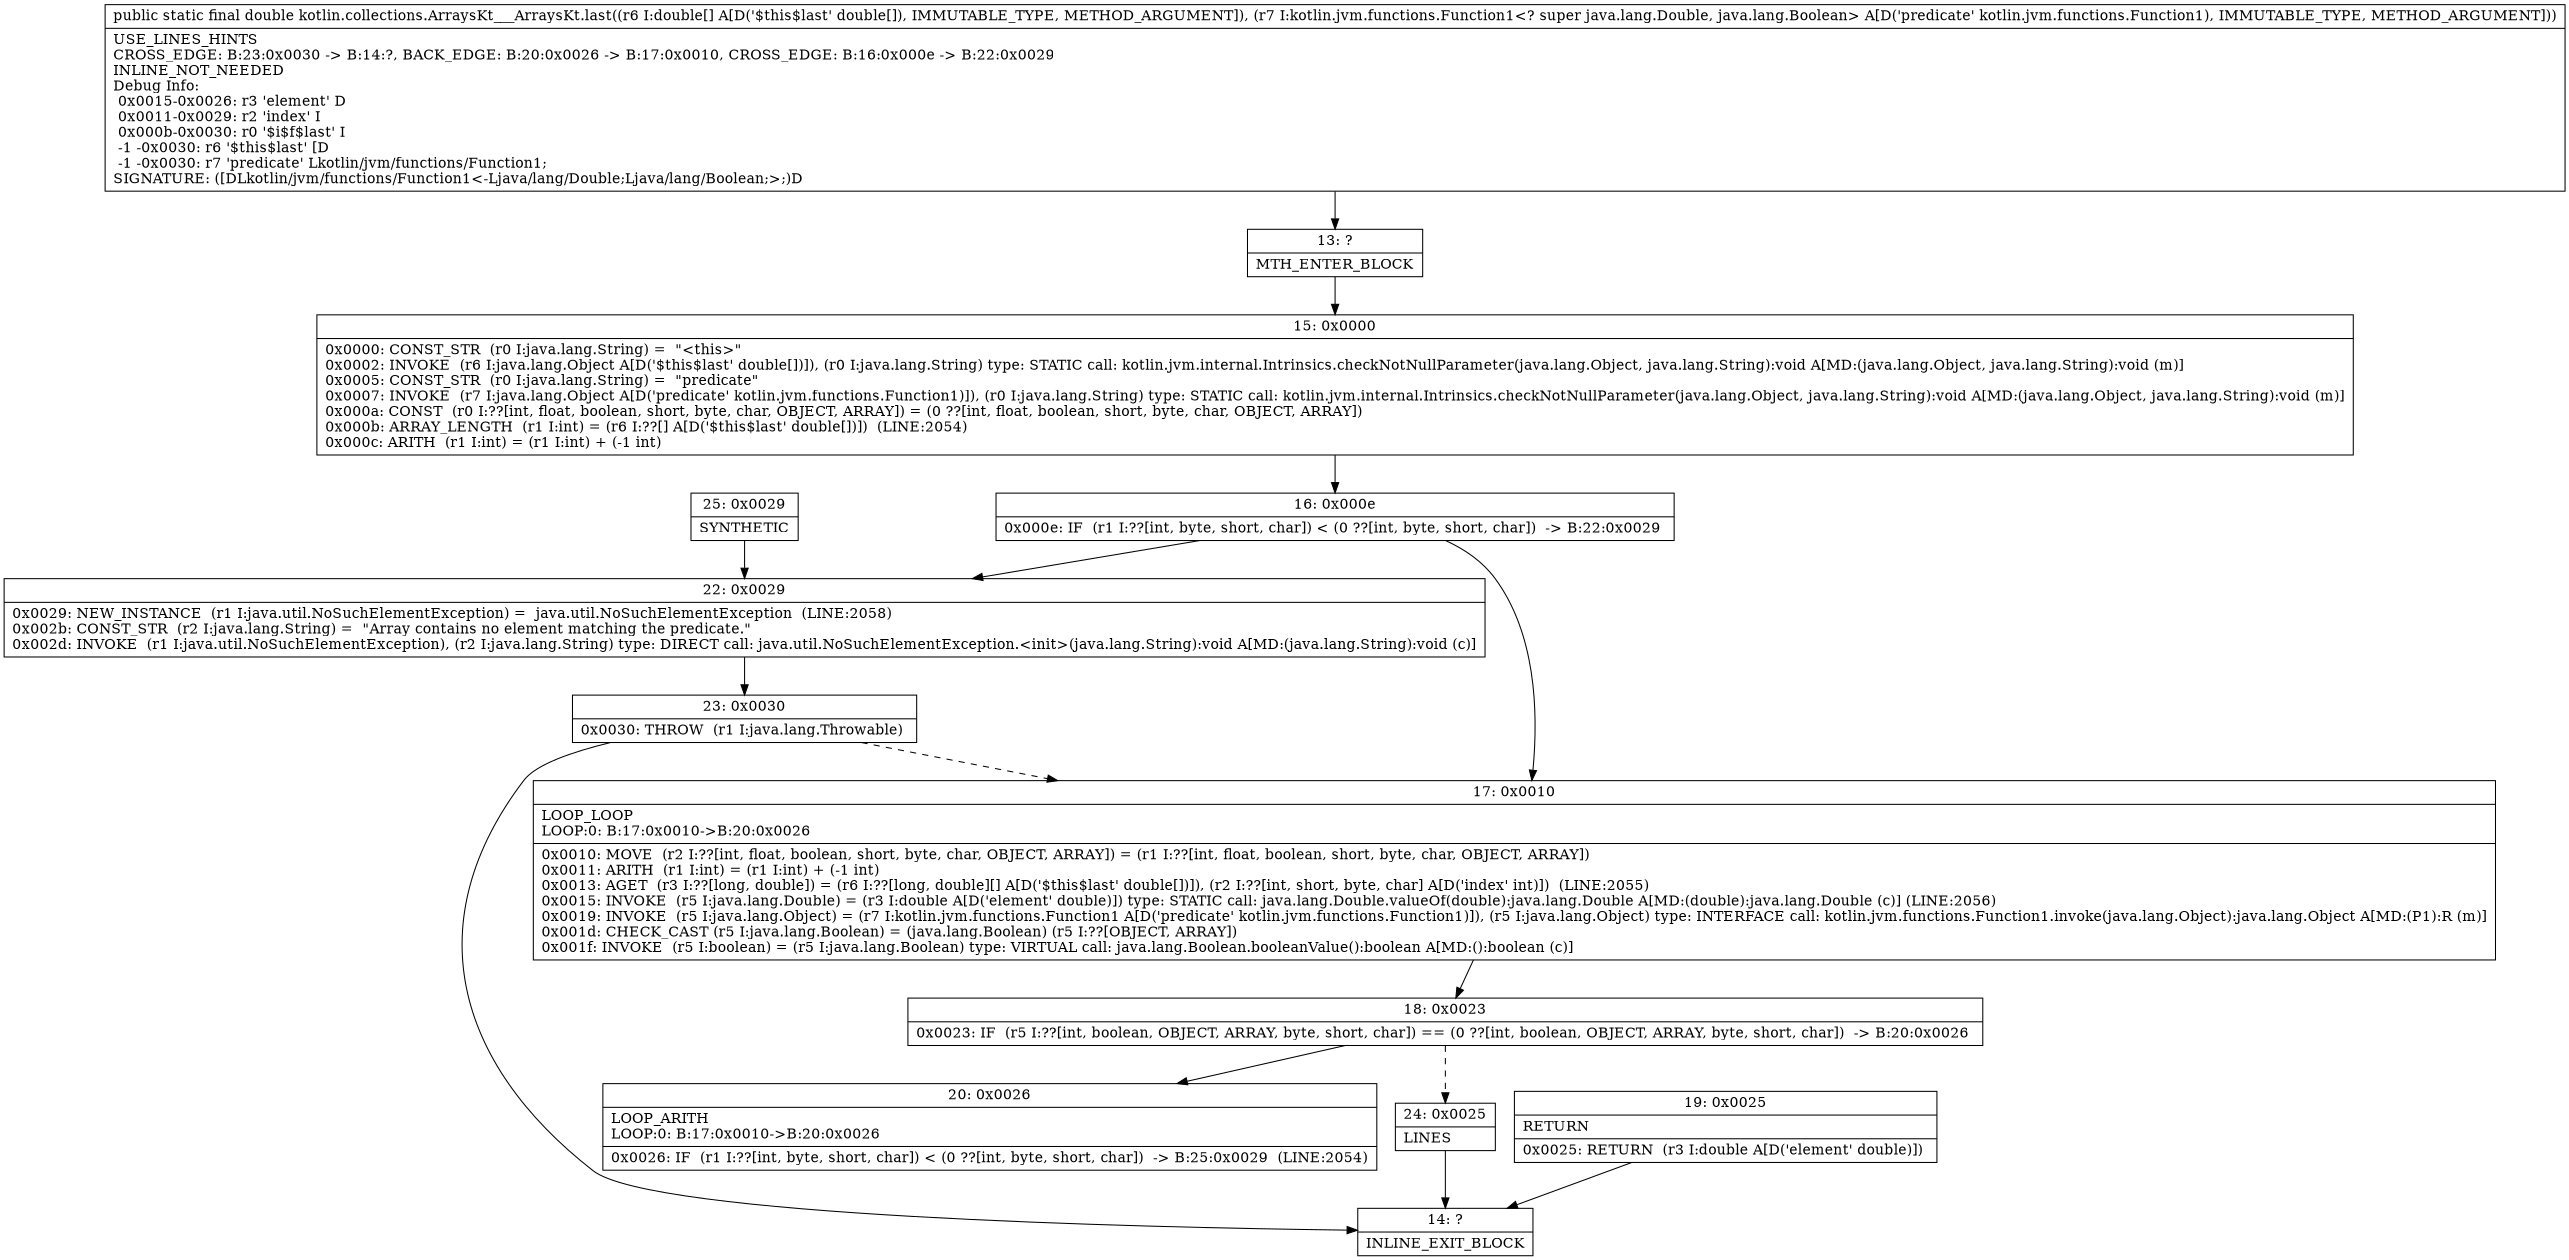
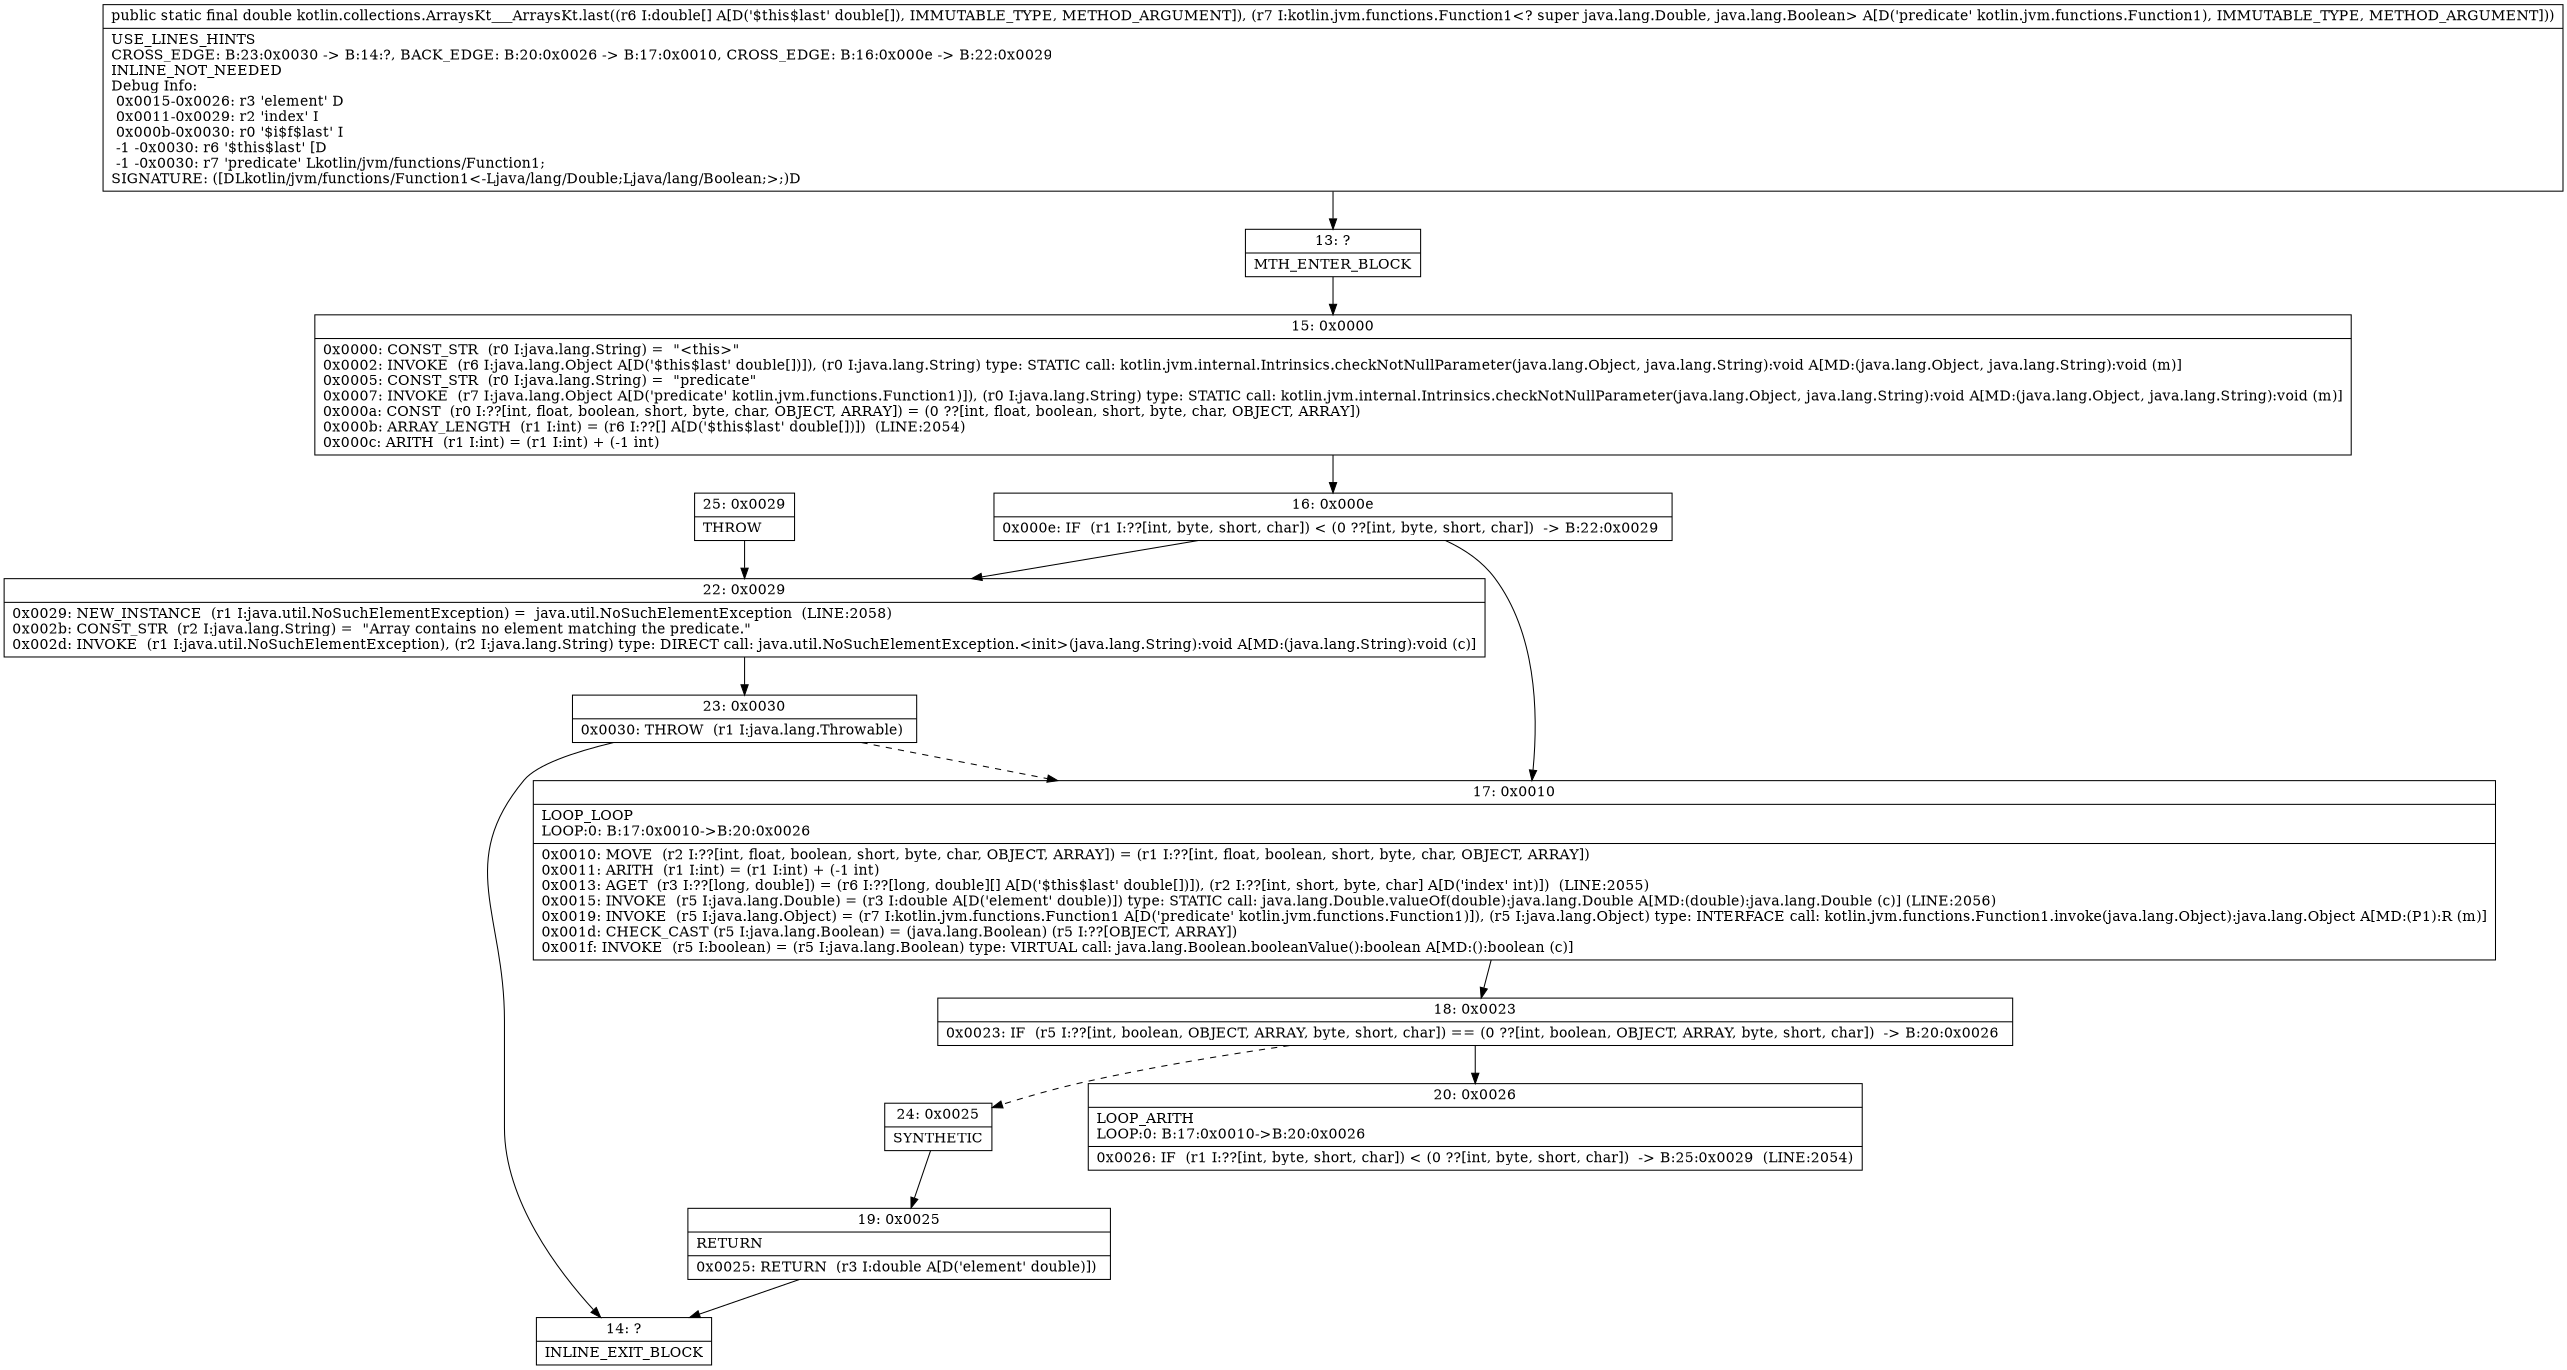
  digraph {
    node [shape=record]
    n1 [label="{13\:\ ?|MTH_ENTER_BLOCK\l}"]
    n2 [label="{15\:\ 0x0000|0x0000: CONST_STR  (r0 I:java.lang.String) =  \"\<this\>\" \l0x0002: INVOKE  (r6 I:java.lang.Object A[D('$this$last' double[])]), (r0 I:java.lang.String) type: STATIC call: kotlin.jvm.internal.Intrinsics.checkNotNullParameter(java.lang.Object, java.lang.String):void A[MD:(java.lang.Object, java.lang.String):void (m)]\l0x0005: CONST_STR  (r0 I:java.lang.String) =  \"predicate\" \l0x0007: INVOKE  (r7 I:java.lang.Object A[D('predicate' kotlin.jvm.functions.Function1)]), (r0 I:java.lang.String) type: STATIC call: kotlin.jvm.internal.Intrinsics.checkNotNullParameter(java.lang.Object, java.lang.String):void A[MD:(java.lang.Object, java.lang.String):void (m)]\l0x000a: CONST  (r0 I:??[int, float, boolean, short, byte, char, OBJECT, ARRAY]) = (0 ??[int, float, boolean, short, byte, char, OBJECT, ARRAY]) \l0x000b: ARRAY_LENGTH  (r1 I:int) = (r6 I:??[] A[D('$this$last' double[])])  (LINE:2054)\l0x000c: ARITH  (r1 I:int) = (r1 I:int) + (\-1 int) \l}"]
    n3 [label="{16\:\ 0x000e|0x000e: IF  (r1 I:??[int, byte, short, char]) \< (0 ??[int, byte, short, char])  \-\> B:22:0x0029 \l}"]
    n4 [label="{17\:\ 0x0010|LOOP_LOOP\lLOOP:0: B:17:0x0010\-\>B:20:0x0026\l|0x0010: MOVE  (r2 I:??[int, float, boolean, short, byte, char, OBJECT, ARRAY]) = (r1 I:??[int, float, boolean, short, byte, char, OBJECT, ARRAY]) \l0x0011: ARITH  (r1 I:int) = (r1 I:int) + (\-1 int) \l0x0013: AGET  (r3 I:??[long, double]) = (r6 I:??[long, double][] A[D('$this$last' double[])]), (r2 I:??[int, short, byte, char] A[D('index' int)])  (LINE:2055)\l0x0015: INVOKE  (r5 I:java.lang.Double) = (r3 I:double A[D('element' double)]) type: STATIC call: java.lang.Double.valueOf(double):java.lang.Double A[MD:(double):java.lang.Double (c)] (LINE:2056)\l0x0019: INVOKE  (r5 I:java.lang.Object) = (r7 I:kotlin.jvm.functions.Function1 A[D('predicate' kotlin.jvm.functions.Function1)]), (r5 I:java.lang.Object) type: INTERFACE call: kotlin.jvm.functions.Function1.invoke(java.lang.Object):java.lang.Object A[MD:(P1):R (m)]\l0x001d: CHECK_CAST (r5 I:java.lang.Boolean) = (java.lang.Boolean) (r5 I:??[OBJECT, ARRAY]) \l0x001f: INVOKE  (r5 I:boolean) = (r5 I:java.lang.Boolean) type: VIRTUAL call: java.lang.Boolean.booleanValue():boolean A[MD:():boolean (c)]\l}"]
    n5 [label="{22\:\ 0x0029|0x0029: NEW_INSTANCE  (r1 I:java.util.NoSuchElementException) =  java.util.NoSuchElementException  (LINE:2058)\l0x002b: CONST_STR  (r2 I:java.lang.String) =  \"Array contains no element matching the predicate.\" \l0x002d: INVOKE  (r1 I:java.util.NoSuchElementException), (r2 I:java.lang.String) type: DIRECT call: java.util.NoSuchElementException.\<init\>(java.lang.String):void A[MD:(java.lang.String):void (c)]\l}"]
    n6 [label="{18\:\ 0x0023|0x0023: IF  (r5 I:??[int, boolean, OBJECT, ARRAY, byte, short, char]) == (0 ??[int, boolean, OBJECT, ARRAY, byte, short, char])  \-\> B:20:0x0026 \l}"]
    n7 [label="{23\:\ 0x0030|0x0030: THROW  (r1 I:java.lang.Throwable) \l}"]
    n8 [label="{20\:\ 0x0026|LOOP_ARITH\lLOOP:0: B:17:0x0010\-\>B:20:0x0026\l|0x0026: IF  (r1 I:??[int, byte, short, char]) \< (0 ??[int, byte, short, char])  \-\> B:25:0x0029  (LINE:2054)\l}"]
-   n9 [label="{24\:\ 0x0025|LINES\l}"]
+   n9 [label="{24\:\ 0x0025|SYNTHETIC\l}"]
    n10 [label="{19\:\ 0x0025|RETURN\l|0x0025: RETURN  (r3 I:double A[D('element' double)]) \l}"]
-   n11 [label="{25\:\ 0x0029|SYNTHETIC\l}"]
+   n11 [label="{25\:\ 0x0029|THROW\l}"]
    n12 [label="{14\:\ ?|INLINE_EXIT_BLOCK\l}"]
    n13 [label="{public static final double kotlin.collections.ArraysKt___ArraysKt.last((r6 I:double[] A[D('$this$last' double[]), IMMUTABLE_TYPE, METHOD_ARGUMENT]), (r7 I:kotlin.jvm.functions.Function1\<? super java.lang.Double, java.lang.Boolean\> A[D('predicate' kotlin.jvm.functions.Function1), IMMUTABLE_TYPE, METHOD_ARGUMENT]))  | USE_LINES_HINTS\lCROSS_EDGE: B:23:0x0030 \-\> B:14:?, BACK_EDGE: B:20:0x0026 \-\> B:17:0x0010, CROSS_EDGE: B:16:0x000e \-\> B:22:0x0029\lINLINE_NOT_NEEDED\lDebug Info:\l  0x0015\-0x0026: r3 'element' D\l  0x0011\-0x0029: r2 'index' I\l  0x000b\-0x0030: r0 '$i$f$last' I\l  \-1 \-0x0030: r6 '$this$last' [D\l  \-1 \-0x0030: r7 'predicate' Lkotlin\/jvm\/functions\/Function1;\lSIGNATURE: ([DLkotlin\/jvm\/functions\/Function1\<\-Ljava\/lang\/Double;Ljava\/lang\/Boolean;\>;)D\l}"]
    n1 -> n2
    n2 -> n3
    n3 -> n4 [style=solid]
    n3 -> n5
    n4 -> n6
    n5 -> n7
    n6 -> n8
    n6 -> n9 [style=dashed]
    n7 -> n4 [style=dashed]
    n7 -> n12
-   n9 -> n12
+   n9 -> n10
    n10 -> n12
    n11 -> n5
    n13 -> n1
  }
